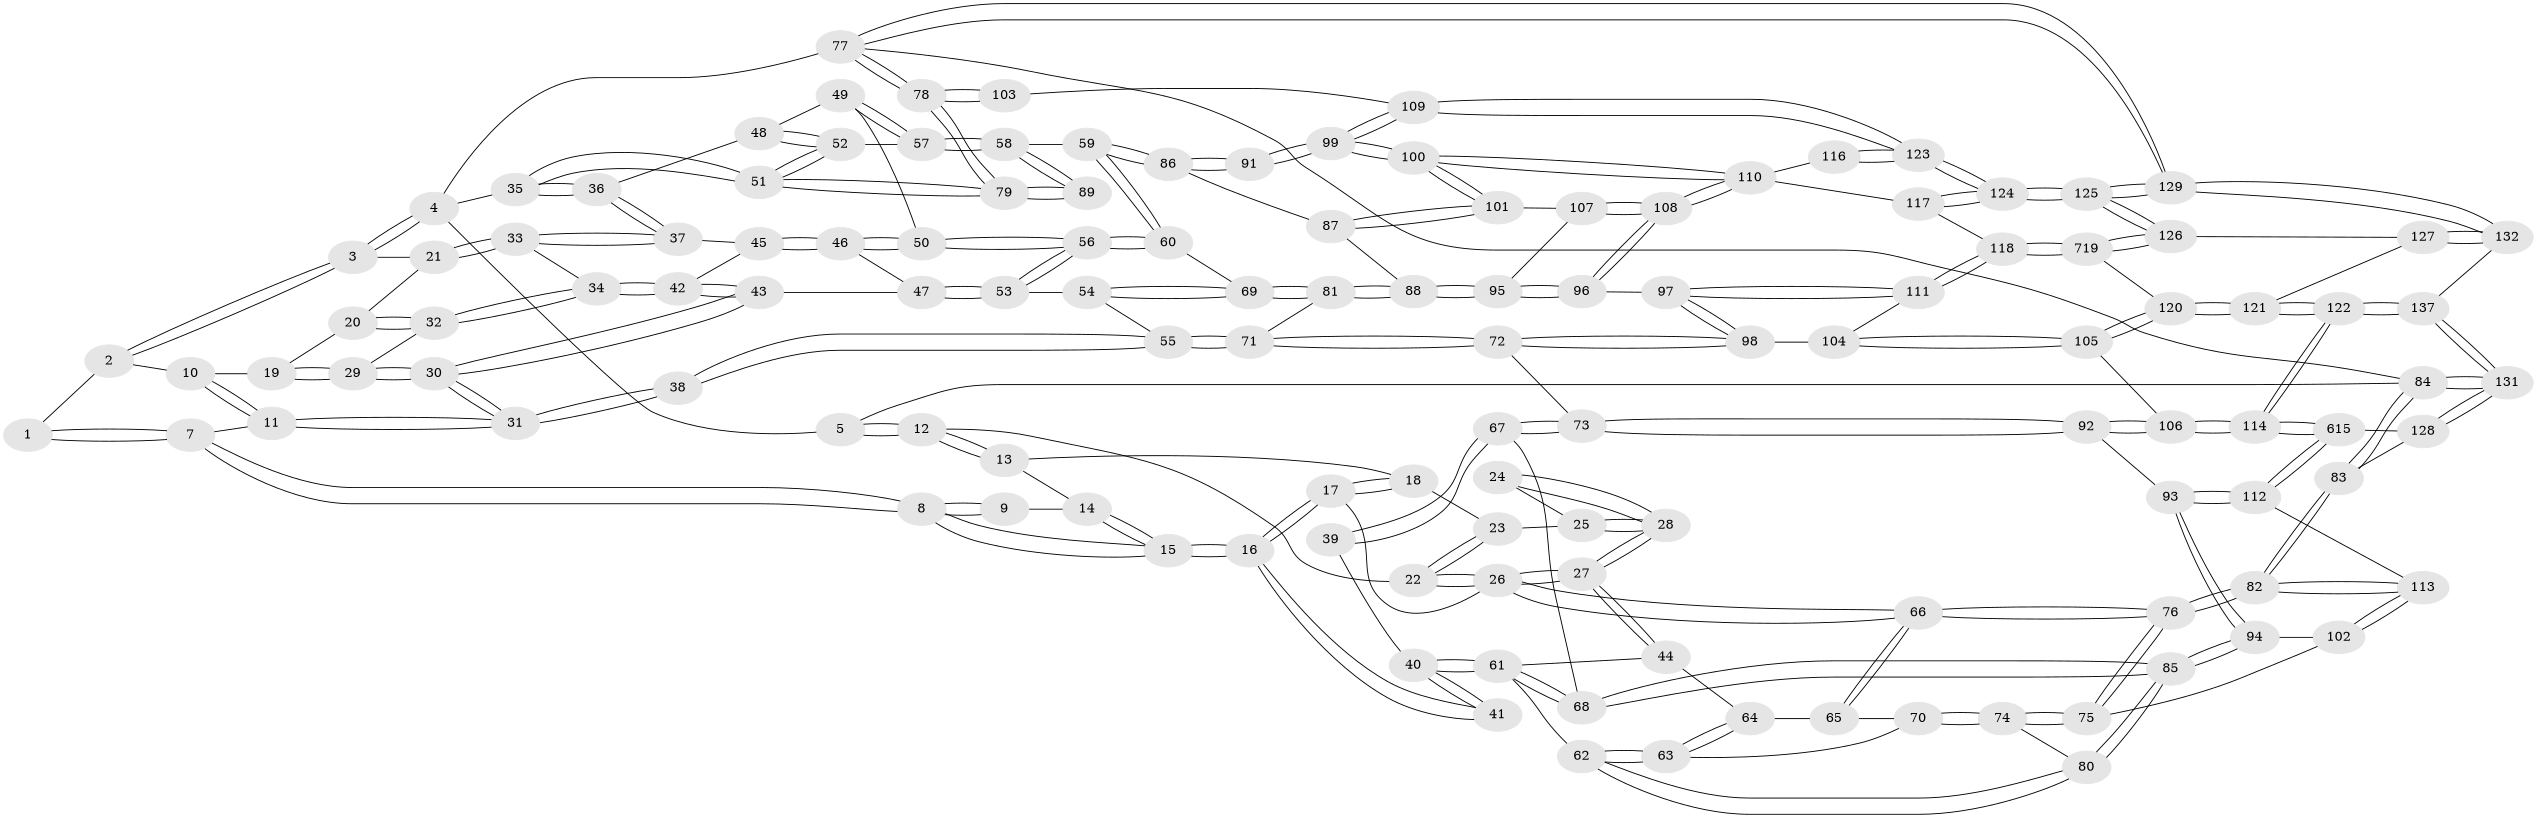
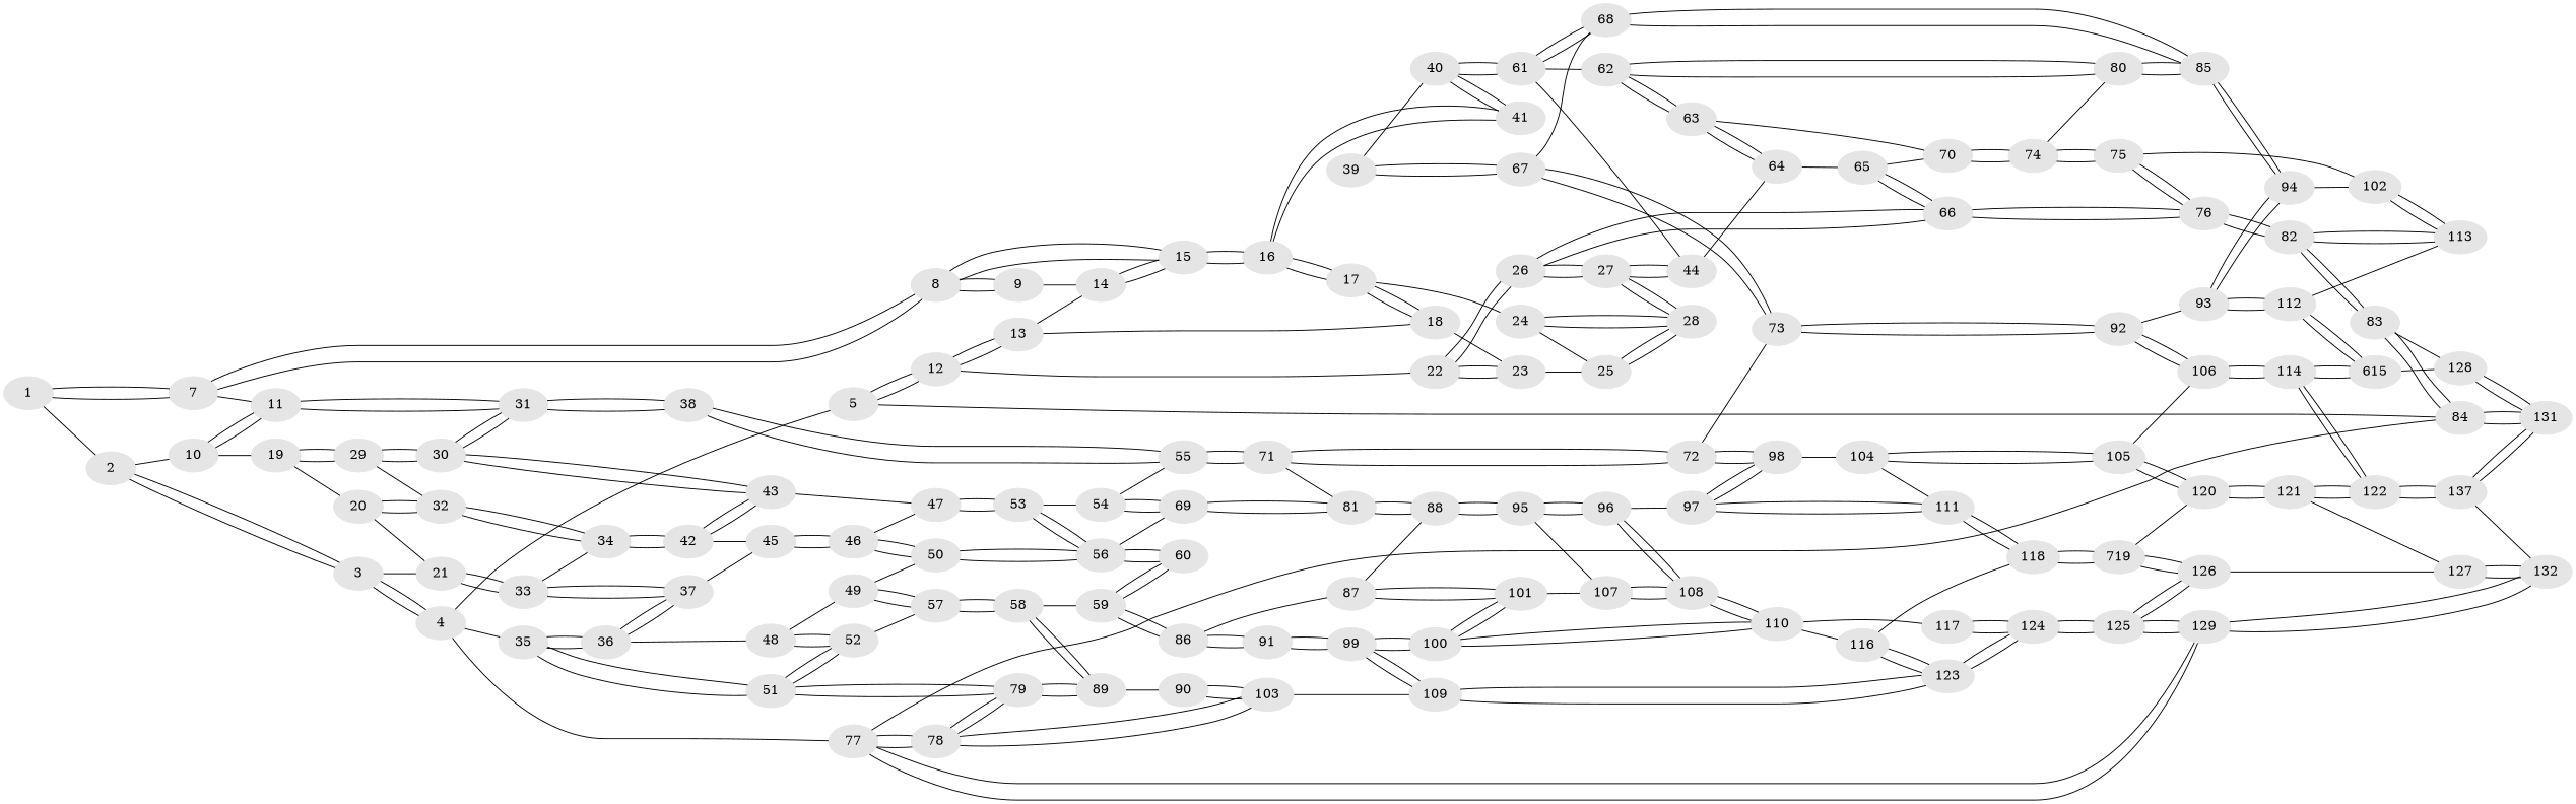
  graph {
    rankdir=LR
    node [color=gray90 style=filled]
    1
    2
    7
    3
    10
    8
    11
    4
    21
    19
    5
    35
    77
    33
    12
    84
    36
    51
    78
    129
    13
    22
    131
    9
    14
    15
    31
    16
    20
    29
    38
    18
    23
    26
    17
    41
    24
    25
    28
    32
    30
    34
    37
    27
    66
    44
    76
    64
    43
    47
    55
    42
    45
    48
    52
    79
    49
    46
    39
    40
    67
    71
    61
    68
    73
    62
    53
    65
    50
    56
    54
    57
    58
    60
    89
    69
    81
    72
    59
    86
+   90
    87
    91
    63
    80
    85
    70
    74
    82
    92
    94
    88
    75
    98
    104
    93
    106
    102
    113
    83
    103
    132
    109
    95
    128
    101
    99
    107
    96
    100
    112
    114
    n113 [label=615]
    97
    108
    111
    110
    118
    105
    123
    116
    117
    120
    121
    122
    124
    n127 [label=719]
    n128 [label=137]
    125
    126
    127
    1 -- 2
    1 -- 7
    1 -- 7
    2 -- 3
    2 -- 3
    2 -- 10
    7 -- 8
    7 -- 8
    7 -- 11
    3 -- 4
    3 -- 4
    3 -- 21
    10 -- 11
    10 -- 11
    10 -- 19
    8 -- 9
    8 -- 9
    8 -- 15
    8 -- 15
    11 -- 31
    11 -- 31
    4 -- 5
    4 -- 35
    4 -- 77
    21 -- 33
    21 -- 33
    19 -- 20
    19 -- 29
    19 -- 29
    5 -- 12
    5 -- 12
    5 -- 84
    35 -- 36
    35 -- 36
    35 -- 51
    35 -- 51
    77 -- 84
    77 -- 78
    77 -- 78
    77 -- 129
    77 -- 129
    33 -- 34
    33 -- 37
    33 -- 37
    12 -- 13
    12 -- 13
    12 -- 22
    84 -- 131
    84 -- 131
    36 -- 37
    36 -- 37
    36 -- 48
    51 -- 52
    51 -- 52
    51 -- 79
    51 -- 79
    78 -- 79
    78 -- 79
    78 -- 103
    78 -- 103
    129 -- 132
    129 -- 132
    13 -- 14
    13 -- 18
    22 -- 23
    22 -- 23
    22 -- 26
    22 -- 26
    9 -- 14
    14 -- 15
    14 -- 15
    15 -- 16
    15 -- 16
    31 -- 38
    31 -- 38
    16 -- 17
    16 -- 17
    16 -- 41
    16 -- 41
    20 -- 21
    20 -- 32
    20 -- 32
    29 -- 32
    29 -- 30
    29 -- 30
    38 -- 55
    38 -- 55
    18 -- 23
    23 -- 25
    26 -- 27
    26 -- 27
    26 -- 66
    26 -- 66
    17 -- 18
    17 -- 18
-   17 -- 26
+   17 -- 24
    24 -- 25
    24 -- 28
    24 -- 28
    25 -- 28
    25 -- 28
    32 -- 34
    32 -- 34
    30 -- 31
    30 -- 31
    30 -- 43
    30 -- 43
    34 -- 42
    34 -- 42
    37 -- 45
    27 -- 28
    27 -- 28
    27 -- 44
    27 -- 44
    66 -- 76
    66 -- 76
    44 -- 64
    76 -- 82
    76 -- 82
    64 -- 65
    43 -- 47
    47 -- 53
    47 -- 53
    55 -- 71
    55 -- 71
    42 -- 43
    42 -- 43
    42 -- 45
    45 -- 46
    45 -- 46
    48 -- 52
    48 -- 52
    48 -- 49
    52 -- 57
    79 -- 89
    79 -- 89
    49 -- 50
    49 -- 57
    49 -- 57
    46 -- 47
    46 -- 50
    46 -- 50
    39 -- 40
    39 -- 67
    39 -- 67
    40 -- 41
    40 -- 41
    40 -- 61
    40 -- 61
    67 -- 68
    67 -- 73
    67 -- 73
    71 -- 81
    71 -- 72
    71 -- 72
    61 -- 44
    61 -- 68
    61 -- 68
    61 -- 62
    68 -- 85
    68 -- 85
    73 -- 92
    73 -- 92
    62 -- 63
    62 -- 63
    62 -- 80
    62 -- 80
    53 -- 56
    53 -- 56
    53 -- 54
    65 -- 66
    65 -- 66
    65 -- 70
    50 -- 56
    50 -- 56
    56 -- 60
    56 -- 60
    54 -- 55
    54 -- 69
    54 -- 69
    57 -- 58
    57 -- 58
    58 -- 89
    58 -- 89
    58 -- 59
-   60 -- 69
+   56 -- 69
+   89 -- 90
    69 -- 81
    69 -- 81
    81 -- 88
    81 -- 88
    72 -- 73
    72 -- 98
    72 -- 98
    59 -- 60
    59 -- 60
    59 -- 86
    59 -- 86
    86 -- 87
    86 -- 91
    86 -- 91
+   90 -- 103
+   90 -- 103
    87 -- 88
    87 -- 101
    87 -- 101
    91 -- 99
    91 -- 99
    63 -- 64
    63 -- 64
    63 -- 70
    80 -- 85
    80 -- 85
    85 -- 94
    85 -- 94
    70 -- 74
    70 -- 74
    74 -- 80
    74 -- 75
    74 -- 75
    82 -- 113
    82 -- 113
    82 -- 83
    82 -- 83
    92 -- 93
    92 -- 106
    92 -- 106
    94 -- 102
    88 -- 95
    88 -- 95
    75 -- 76
    75 -- 76
    75 -- 102
    98 -- 104
    104 -- 111
    104 -- 105
    104 -- 105
    93 -- 94
    93 -- 94
    93 -- 112
    93 -- 112
    106 -- 114
    106 -- 114
    102 -- 113
    102 -- 113
    83 -- 84
    83 -- 84
    83 -- 128
    103 -- 109
    109 -- 123
    109 -- 123
    95 -- 107
    95 -- 96
    95 -- 96
    128 -- 131
    128 -- 131
    101 -- 107
    99 -- 109
    99 -- 109
    99 -- 100
    99 -- 100
    107 -- 108
    107 -- 108
    96 -- 97
    96 -- 108
    96 -- 108
    100 -- 101
    100 -- 101
    100 -- 110
    100 -- 110
    112 -- 113
    112 -- n113
    112 -- n113
    114 -- n113
    114 -- n113
    114 -- 122
    114 -- 122
    n113 -- 128
    97 -- 98
    97 -- 98
    97 -- 111
    97 -- 111
    108 -- 110
    108 -- 110
    111 -- 118
    111 -- 118
    110 -- 116
    110 -- 117
    118 -- n127
    118 -- n127
    105 -- 106
    105 -- 120
    105 -- 120
    123 -- 124
    123 -- 124
    116 -- 123
    116 -- 123
-   117 -- 118
+   116 -- 118
    117 -- 124
    117 -- 124
    120 -- 121
    120 -- 121
    121 -- 122
    121 -- 122
    121 -- 127
    122 -- n128
    122 -- n128
    124 -- 125
    124 -- 125
    n127 -- 120
    n127 -- 126
    n127 -- 126
    n128 -- 131
    n128 -- 131
    n128 -- 132
    125 -- 129
    125 -- 129
    125 -- 126
    125 -- 126
    126 -- 127
    127 -- 132
    127 -- 132
  }
